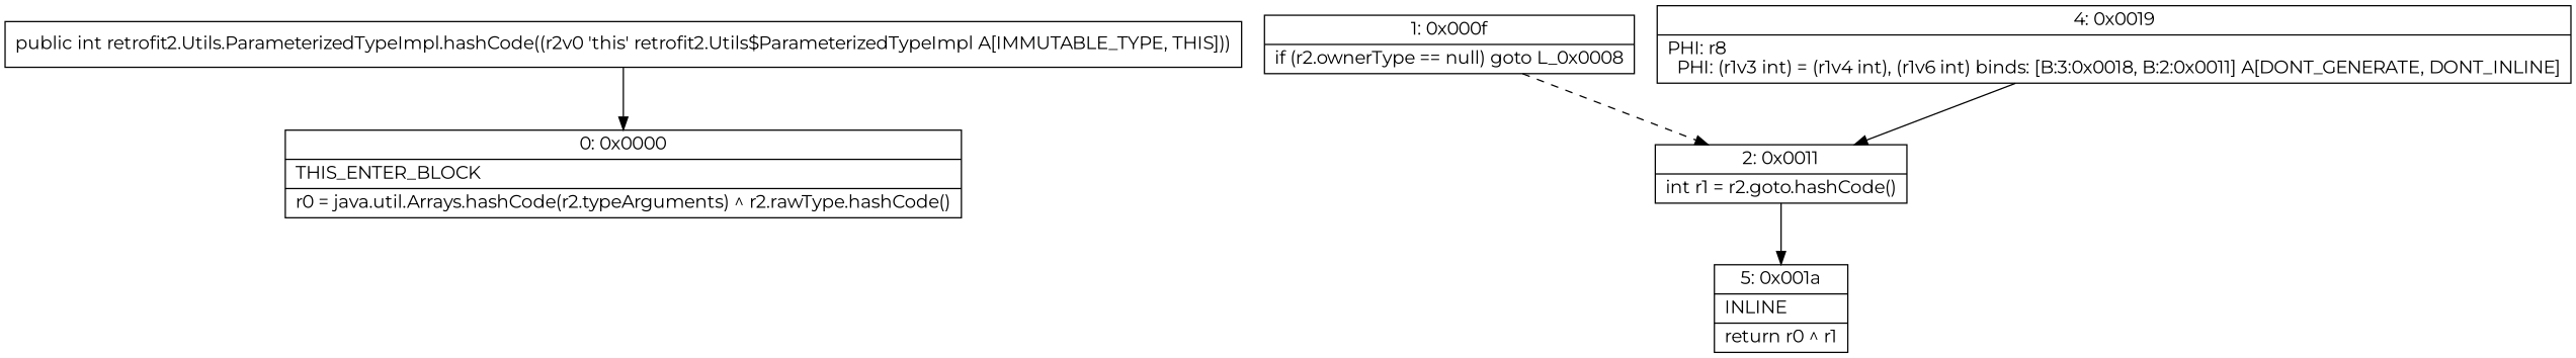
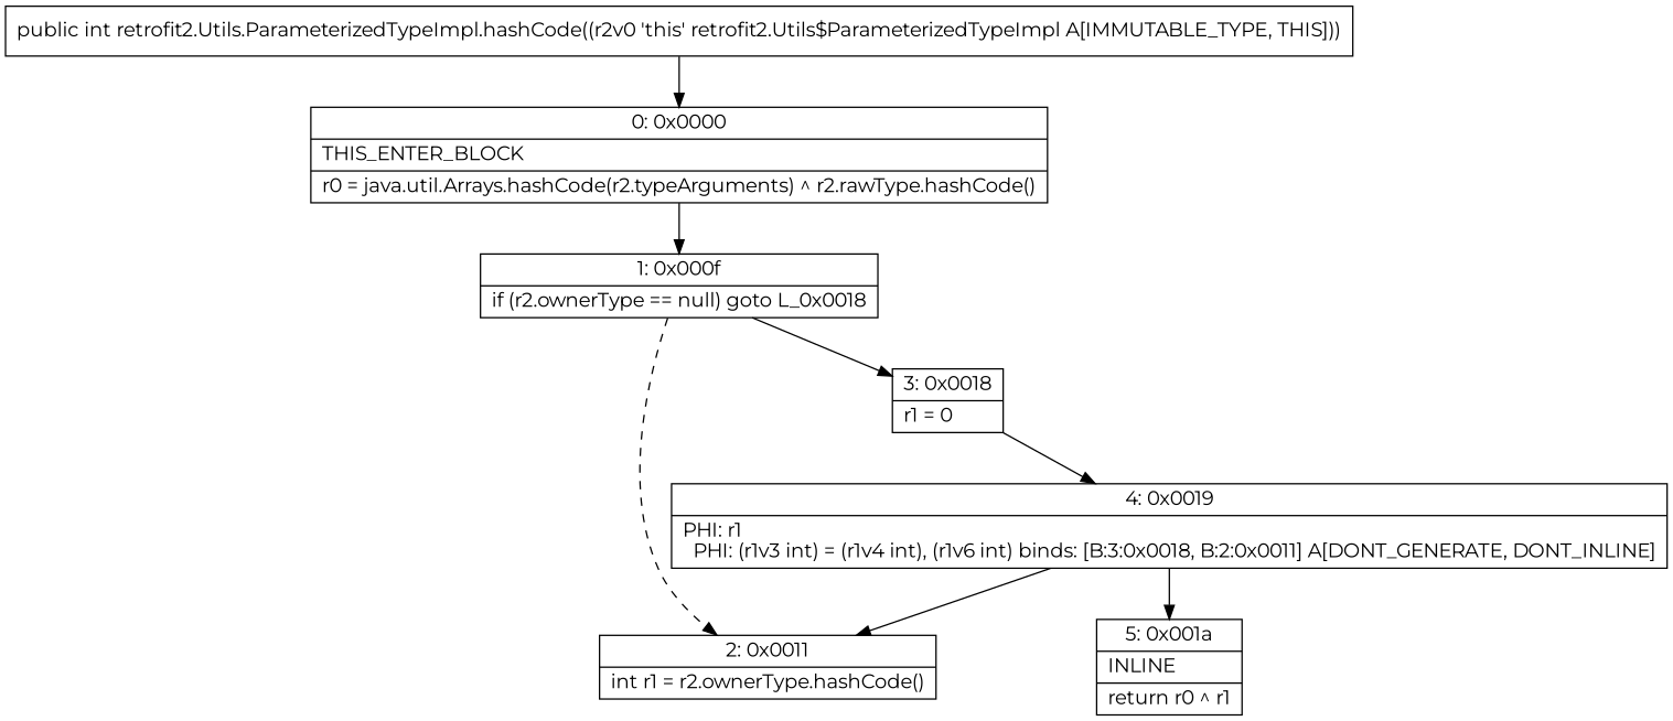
  digraph {
    fontname=Montserrat
    node [fontname=Montserrat shape=record]
    edge [fontname=Montserrat]
    n1 [label="{0\:\ 0x0000|THIS_ENTER_BLOCK\l|r0 = java.util.Arrays.hashCode(r2.typeArguments) ^ r2.rawType.hashCode()\l}"]
-   n2 [label="{1\:\ 0x000f|if (r2.ownerType == null) goto L_0x0008\l}"]
-   n3 [label="{2\:\ 0x0011|int r1 = r2.goto.hashCode()\l}"]
-   n5 [label="{4\:\ 0x0019|PHI: r8 \l  PHI: (r1v3 int) = (r1v4 int), (r1v6 int) binds: [B:3:0x0018, B:2:0x0011] A[DONT_GENERATE, DONT_INLINE]\l}"]
+   n2 [label="{1\:\ 0x000f|if (r2.ownerType == null) goto L_0x0018\l}"]
+   n3 [label="{2\:\ 0x0011|int r1 = r2.ownerType.hashCode()\l}"]
+   n4 [label="{3\:\ 0x0018|r1 = 0\l}"]
+   n5 [label="{4\:\ 0x0019|PHI: r1 \l  PHI: (r1v3 int) = (r1v4 int), (r1v6 int) binds: [B:3:0x0018, B:2:0x0011] A[DONT_GENERATE, DONT_INLINE]\l}"]
    n6 [label="{5\:\ 0x001a|INLINE\l|return r0 ^ r1\l}"]
    n7 [label="{public int retrofit2.Utils.ParameterizedTypeImpl.hashCode((r2v0 'this' retrofit2.Utils$ParameterizedTypeImpl A[IMMUTABLE_TYPE, THIS])) }"]
+   n1 -> n2
    n2 -> n3 [style=dashed]
+   n2 -> n4
+   n4 -> n5
    n5 -> n3
-   n3 -> n6
+   n5 -> n6
    n7 -> n1
  }
